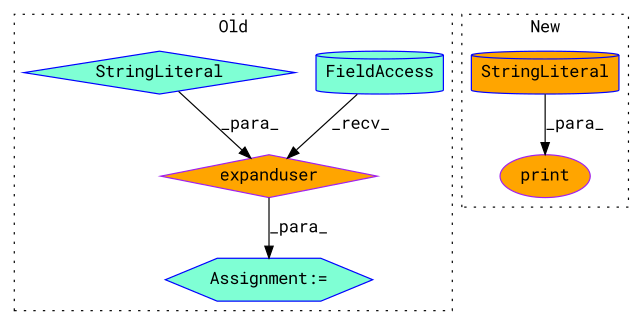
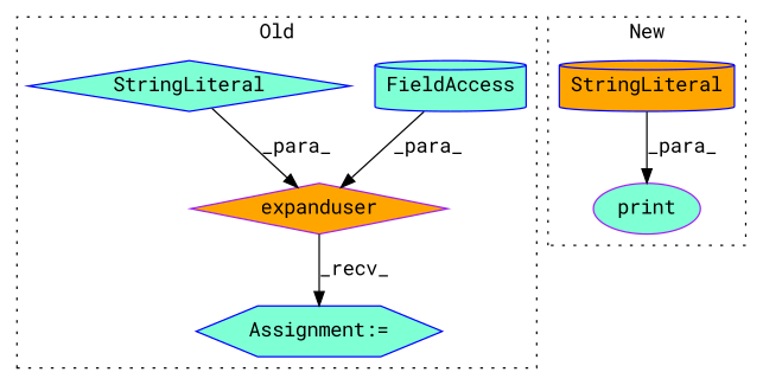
  digraph {
    fontname="Roboto Mono"
    node [a=32 color=blue fillcolor=aquamarine fontname="Roboto Mono" shape=diamond style=filled]
    edge [fontname="Roboto Mono"]
    n1 [color=purple fillcolor=orange l="11,1" label=expanduser s="264,287"]
    n2 [a=7 l=1 label="Assignment:=" s=255 shape=hexagon]
    n3 [a=22 l=7 label=FieldAccess s=256 shape=cylinder]
    n4 [a=45 l=12 label=StringLiteral s=275]
-   n5 [color=purple fillcolor=orange l="6,1" label=print s="216,252" shape=ellipse]
+   n5 [color=purple l="6,1" label=print s="216,252" shape=ellipse]
    n6 [a=45 fillcolor=orange l=30 label=StringLiteral s=222 shape=cylinder]
    subgraph cluster_1 {
      label=Old
      style=dotted
      n1
      n2
      n3
      n4
    }
    subgraph cluster_2 {
      label=New
      style=dotted
      n5
      n6
    }
-   n1 -> n2 [label=_para_]
-   n3 -> n1 [label=_recv_]
+   n1 -> n2 [label=_recv_]
+   n3 -> n1 [label=_para_]
    n4 -> n1 [label=_para_]
    n6 -> n5 [label=_para_]
  }
